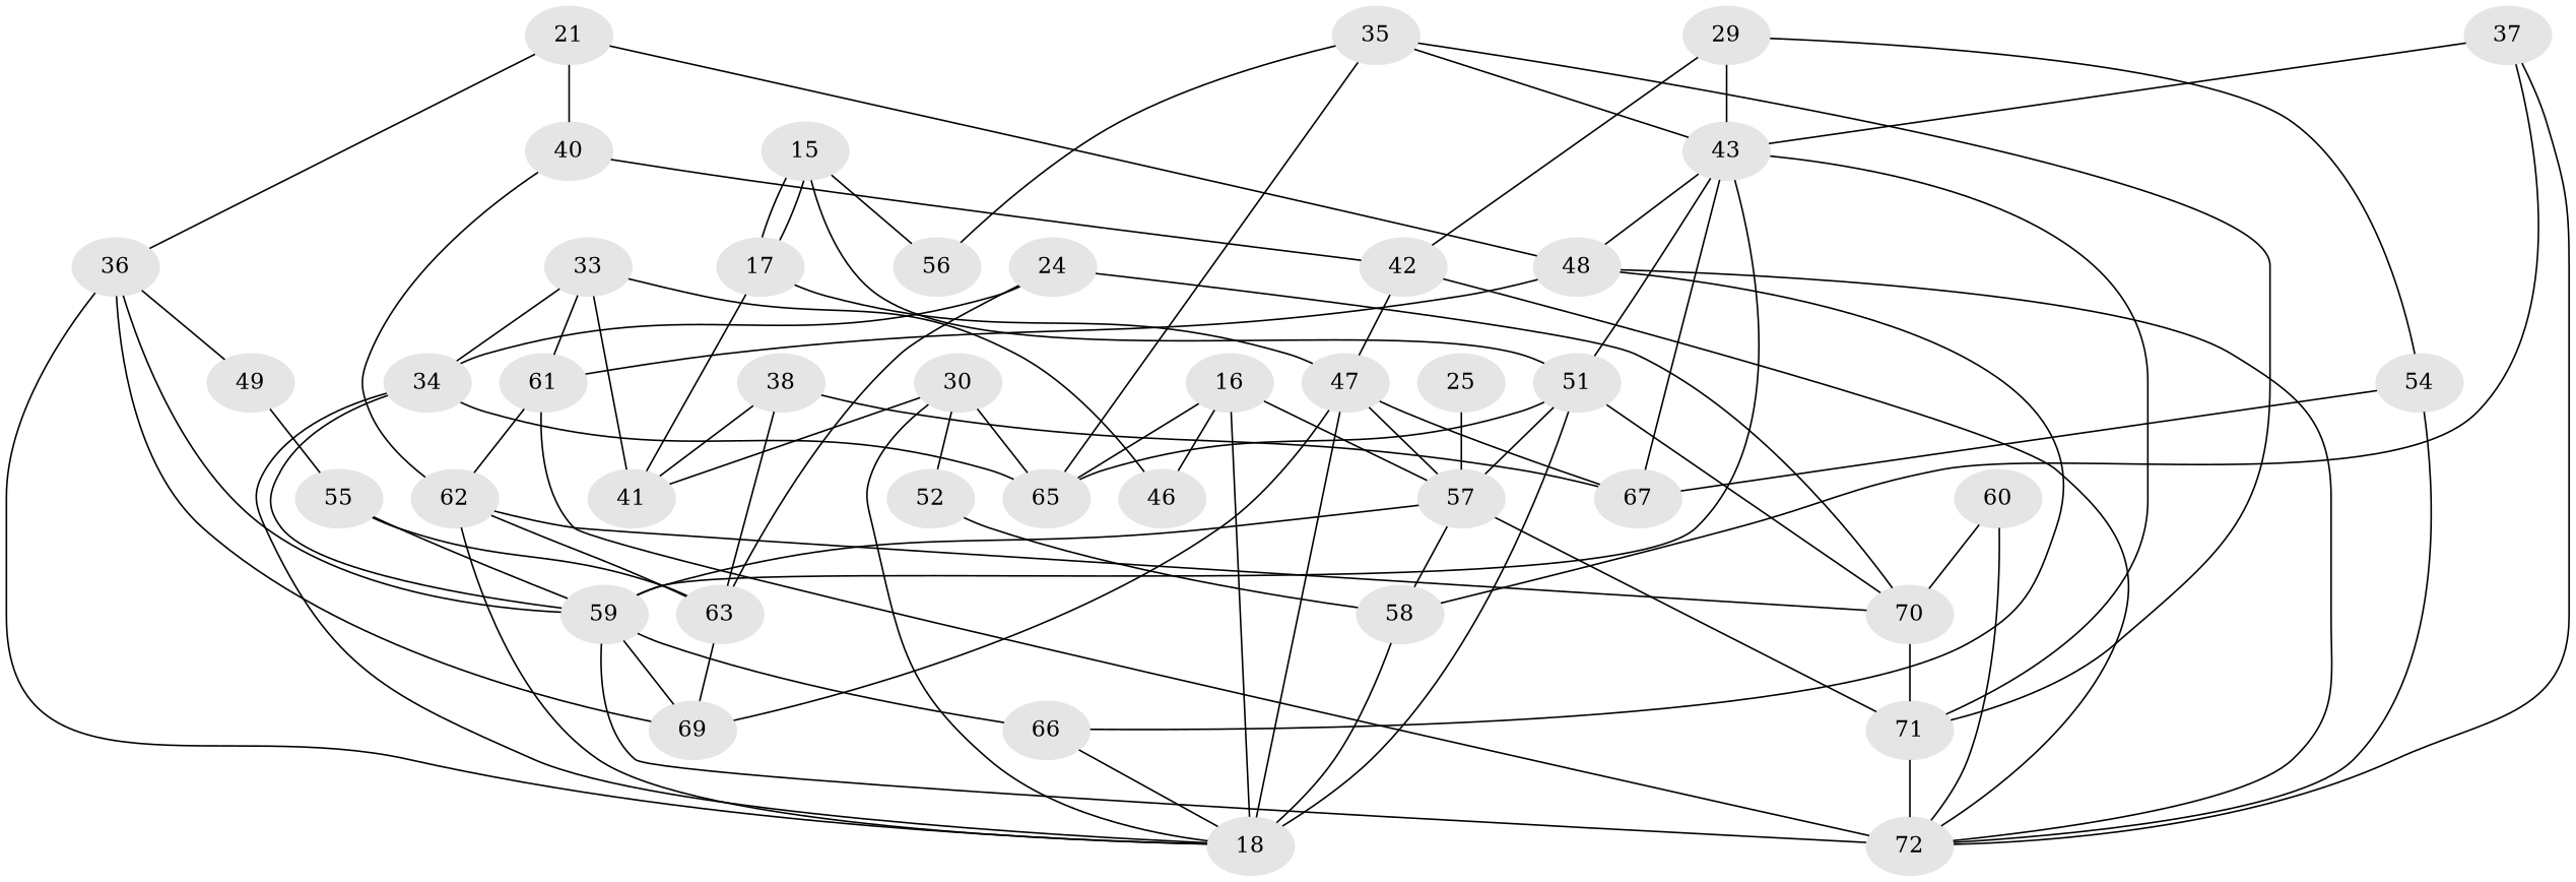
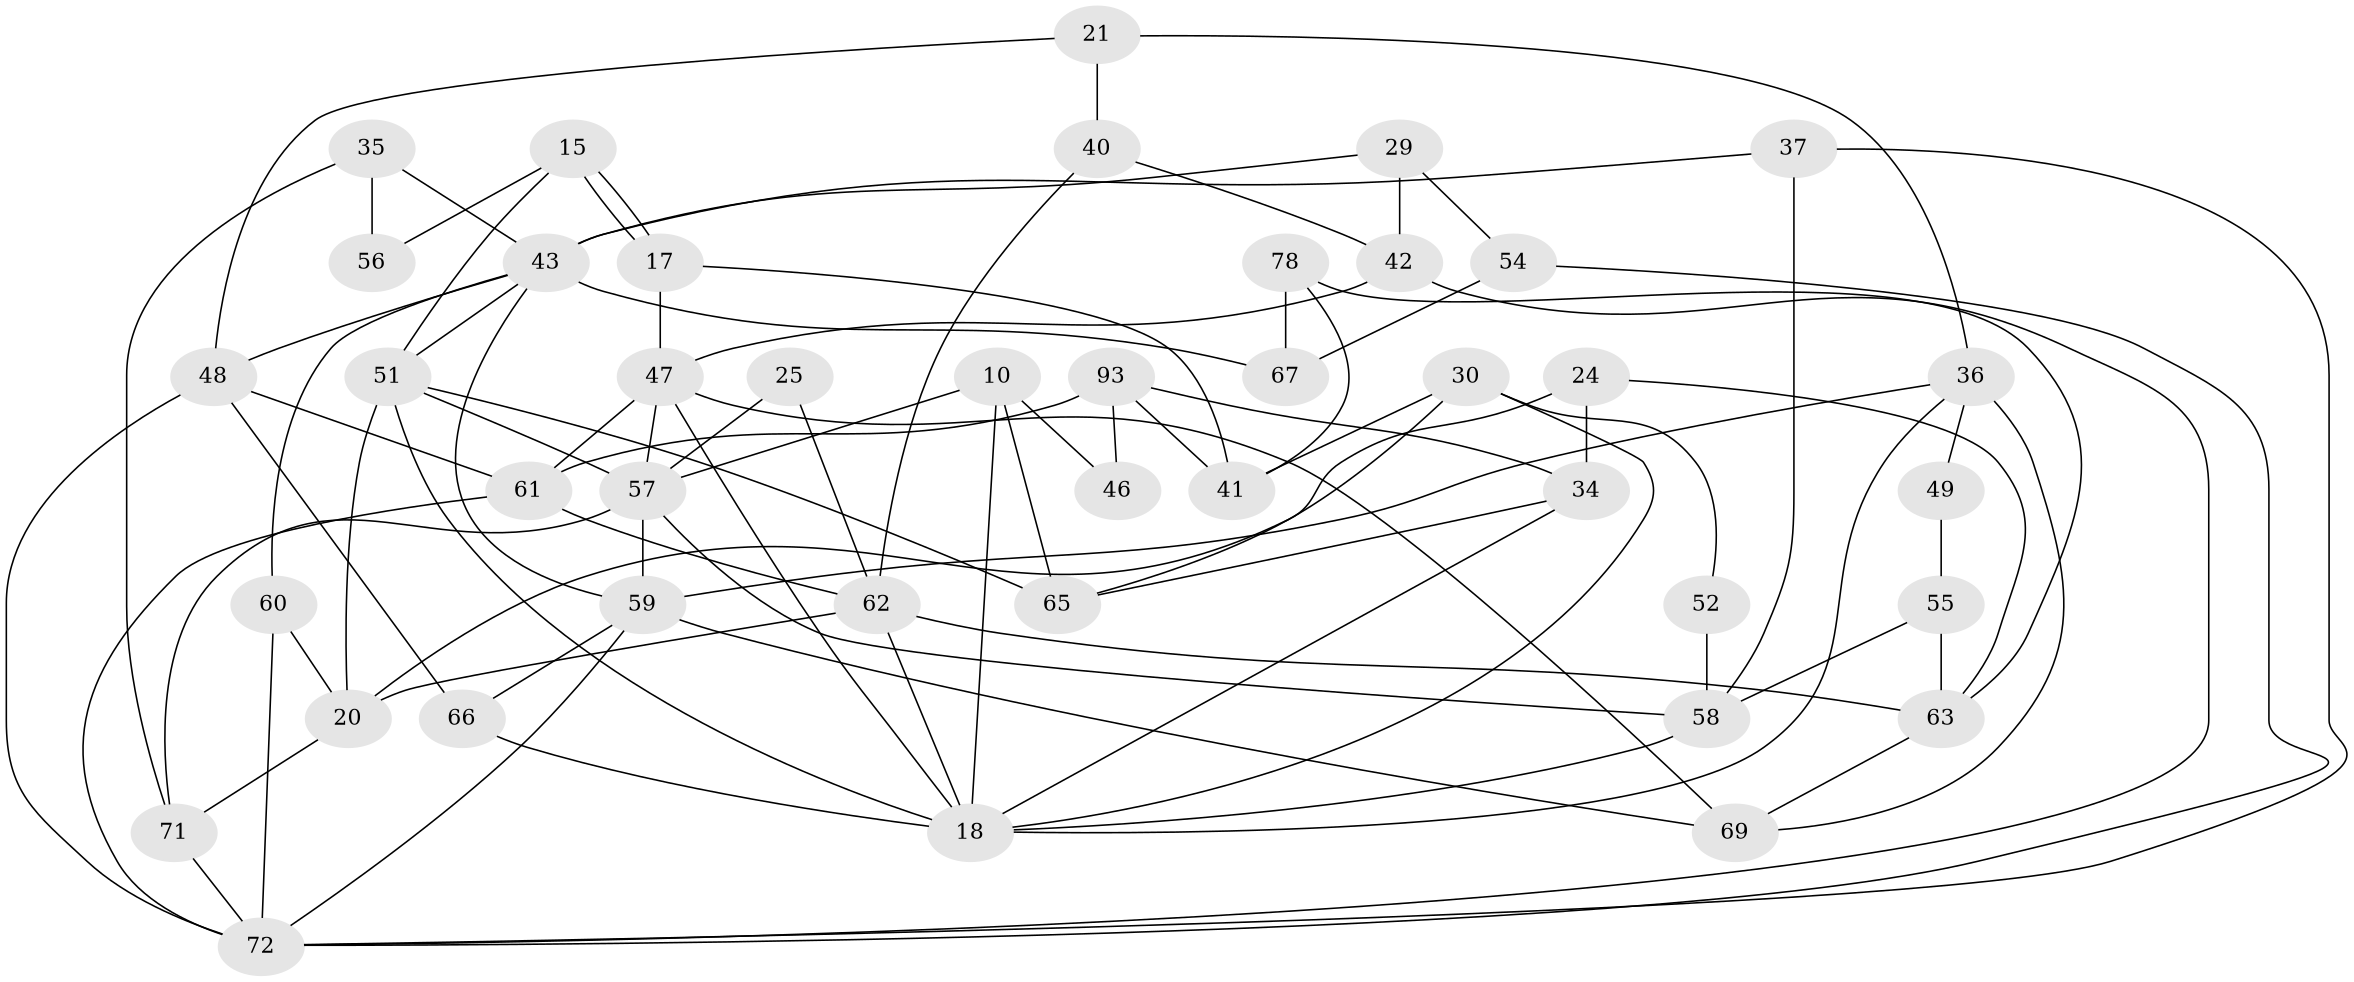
  graph {
    fontname="DejaVu Serif"
    node [color=gray90 fontname="DejaVu Serif" style=filled]
    edge [fontname="DejaVu Serif"]
    15
    17
    51 [super="+26+19"]
    56
    41
    47 [super="+4"]
    57 [super="+14+18"]
    65 [super="+13"]
    n9 [label=18 super="+50"]
-   70
-   16
+   70 [label=20]
+   16 [label=10]
    46
    59 [super="+11+2"]
    71
    58 [super="+28"]
    69 [super="+22"]
    67 [super="+31"]
    21
    36
    40
    48 [super="+9"]
    49
    62 [super="+7+44"]
    42 [super="+32"]
    66
    72 [super="+8+23+64"]
    61
    24 [super="+12"]
    34
    63 [super="+3"]
    25
    29
    43 [super="+39+20"]
    54
    60
    30
    52
-   33
+   33 [label=93]
    35
    55
    37
-   38
+   38 [label=78]
    15 -- 17
    15 -- 17
    15 -- 51
    15 -- 56
    17 -- 41
    17 -- 47
    51 -- 57
    51 -- 65 [weight=2]
    51 -- n9 [weight=2]
    51 -- 70
    47 -- 57
    47 -- n9
    47 -- 69
-   47 -- 67 [weight=2]
+   47 -- 61 [weight=2]
    57 -- 59
    57 -- 71
    57 -- 58
    70 -- 71
    16 -- 57
    16 -- 65
    16 -- n9
    16 -- 46
    59 -- 69 [weight=2]
    59 -- 66 [weight=2]
    59 -- 72 [weight=2]
    71 -- 72
    58 -- n9 [weight=2]
    21 -- 36
    21 -- 40
    21 -- 48
    36 -- n9
    36 -- 59
    36 -- 69 [weight=2]
    36 -- 49
    40 -- 62
    40 -- 42
    48 -- 66
    48 -- 72
    48 -- 61
    49 -- 55
    62 -- n9
    62 -- 70
    62 -- 63
    42 -- 47
    42 -- 72
    66 -- n9
    61 -- 62
    61 -- 72 [weight=3]
    24 -- 70
    24 -- 34
    24 -- 63
    34 -- 65
    34 -- n9
-   34 -- 59 [weight=2]
    63 -- 69
    25 -- 57 [weight=2]
+   25 -- 62 [weight=3]
    29 -- 42
    29 -- 43
    29 -- 54
    43 -- 51
    43 -- 59
    43 -- 67 [weight=3]
    43 -- 48
-   43 -- 71
+   43 -- 60
    54 -- 67 [weight=2]
    54 -- 72
    60 -- 70
    60 -- 72
    30 -- 41
    30 -- 65
    30 -- n9
    30 -- 52
    52 -- 58
    33 -- 41
    33 -- 46
    33 -- 61
    33 -- 34
    35 -- 56
-   35 -- 65
    35 -- 71
    35 -- 43
-   55 -- 59
+   55 -- 58
    55 -- 63
    37 -- 58
    37 -- 72
    37 -- 43
    38 -- 41
    38 -- 67 [weight=2]
    38 -- 63
  }
